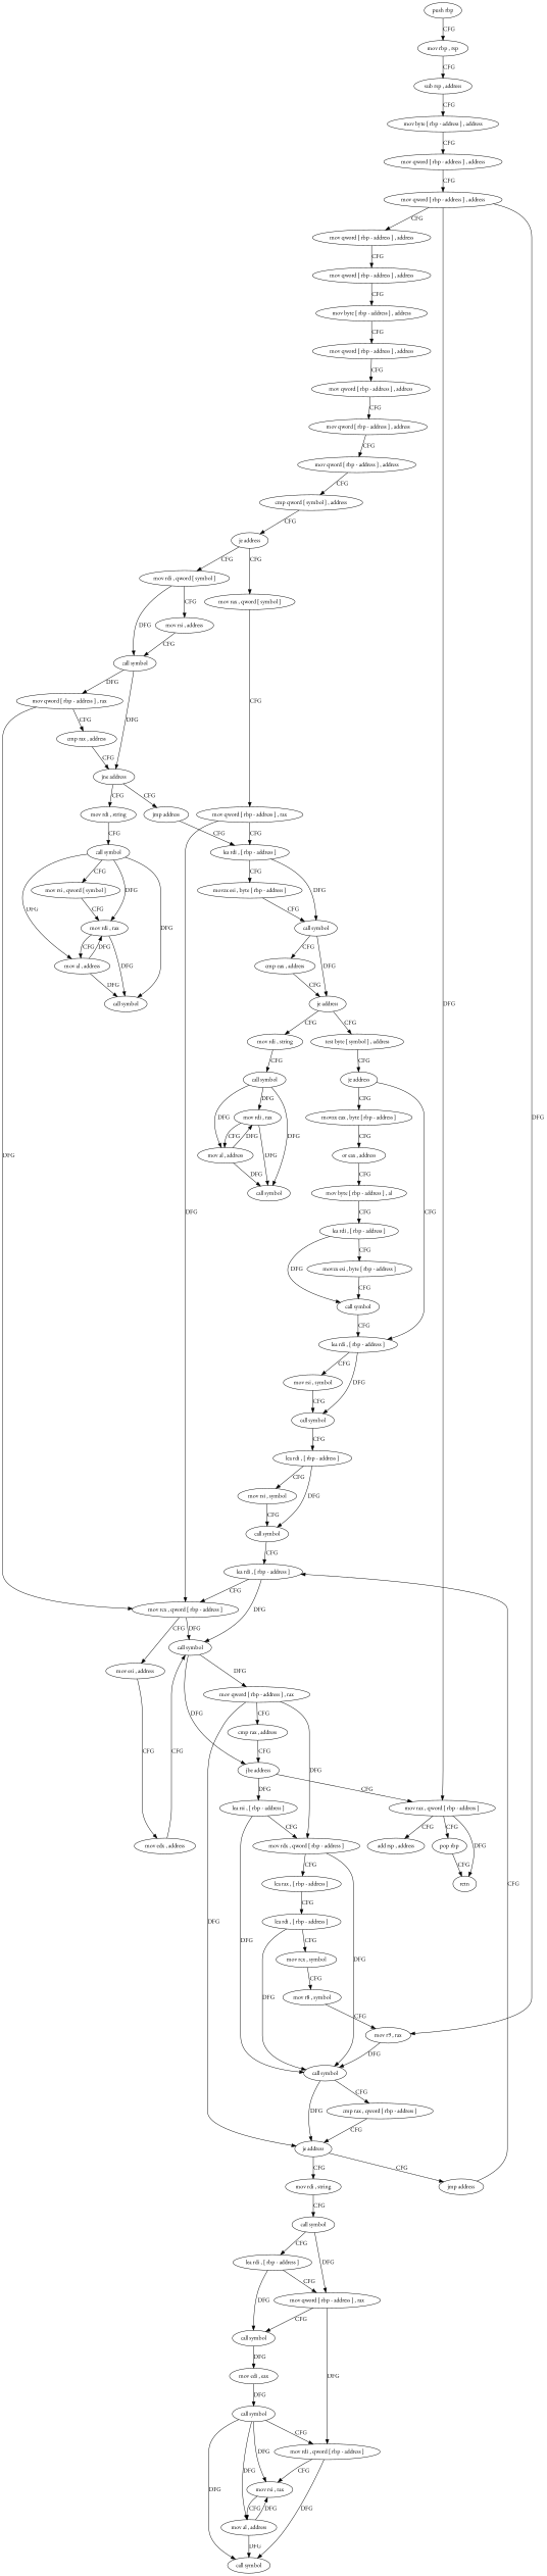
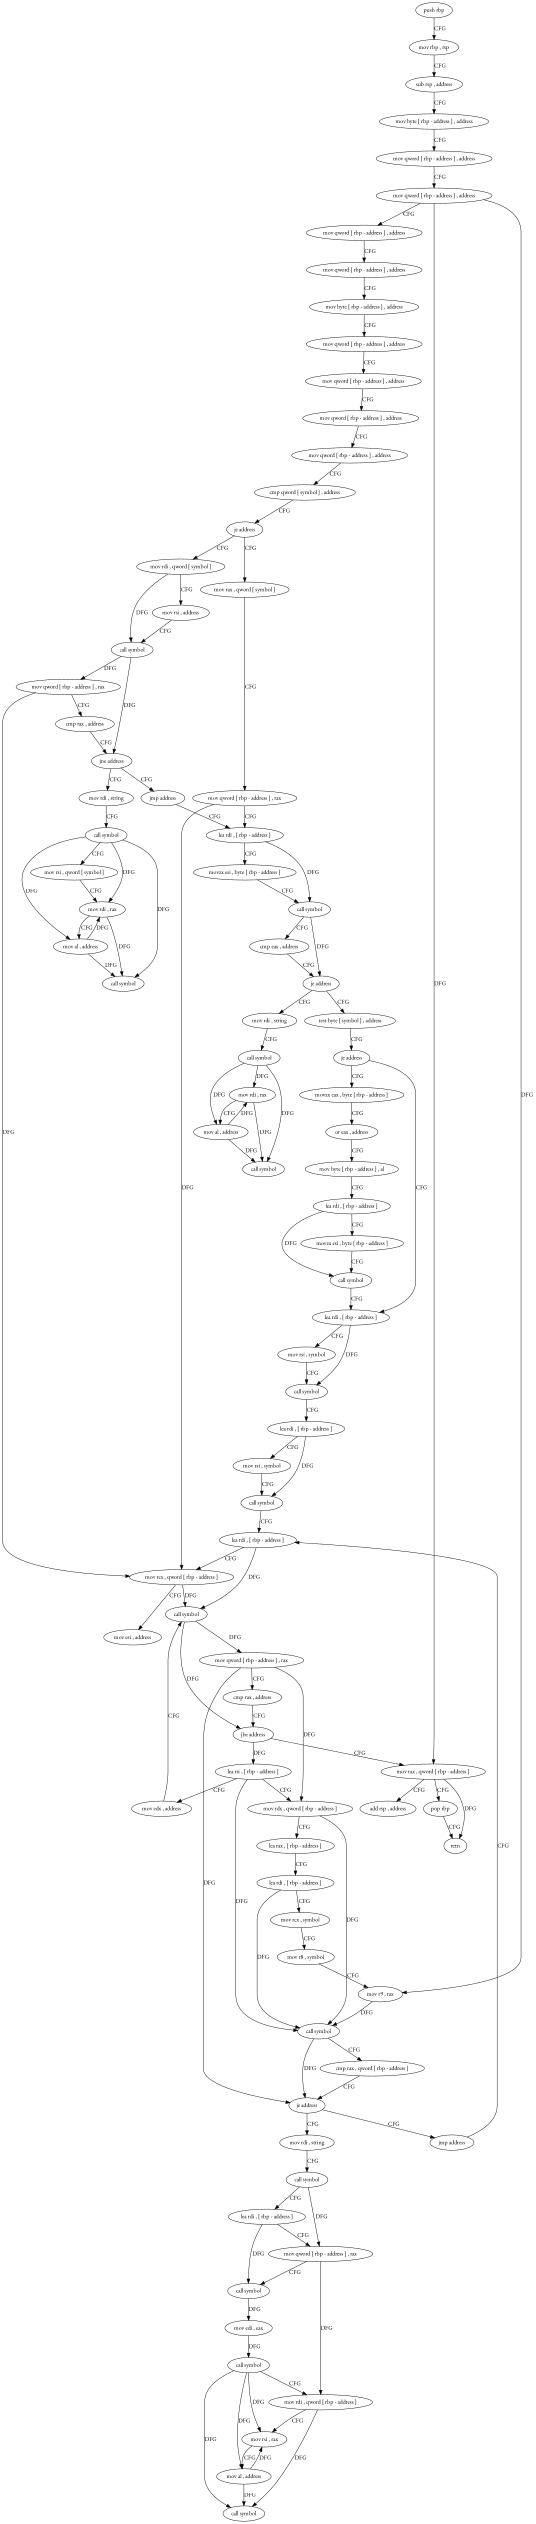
  digraph {
    fontname="EB Garamond"
    node [fontname="EB Garamond"]
    edge [fontname="EB Garamond"]
    n1 [label="push rbp"]
    n2 [label="mov rbp , rsp"]
    n3 [label="sub rsp , address"]
    n4 [label="mov byte [ rbp - address ] , address"]
    n5 [label="mov qword [ rbp - address ] , address"]
    n6 [label="mov qword [ rbp - address ] , address"]
    n7 [label="mov qword [ rbp - address ] , address"]
    n8 [label="mov rax , qword [ rbp - address ]"]
    n9 [label="mov r9 , rax"]
    n10 [label="mov qword [ rbp - address ] , address"]
    n11 [label="add rsp , address"]
    n12 [label=retn]
    n13 [label="pop rbp"]
    n14 [label="call symbol"]
    n15 [label="mov byte [ rbp - address ] , address"]
    n16 [label="mov qword [ rbp - address ] , address"]
    n17 [label="mov qword [ rbp - address ] , address"]
    n18 [label="mov qword [ rbp - address ] , address"]
    n19 [label="mov qword [ rbp - address ] , address"]
    n20 [label="cmp qword [ symbol ] , address"]
    n21 [label="je address"]
    n22 [label="mov rax , qword [ symbol ]"]
    n23 [label="mov rdi , qword [ symbol ]"]
    n24 [label="mov qword [ rbp - address ] , rax"]
    n25 [label="mov rsi , address"]
    n26 [label="call symbol"]
    n27 [label="lea rdi , [ rbp - address ]"]
    n28 [label="mov rcx , qword [ rbp - address ]"]
    n29 [label="mov qword [ rbp - address ] , rax"]
    n30 [label="jne address"]
    n31 [label="movzx esi , byte [ rbp - address ]"]
    n32 [label="call symbol"]
    n33 [label="call symbol"]
    n34 [label="mov esi , address"]
    n35 [label="cmp eax , address"]
    n36 [label="je address"]
    n37 [label="cmp rax , address"]
    n38 [label="jmp address"]
    n39 [label="mov rdi , string"]
    n40 [label="call symbol"]
    n41 [label="mov rsi , qword [ symbol ]"]
    n42 [label="mov rdi , rax"]
    n43 [label="mov al , address"]
    n44 [label="call symbol"]
    n45 [label="test byte [ symbol ] , address"]
    n46 [label="je address"]
    n47 [label="lea rdi , [ rbp - address ]"]
    n48 [label="movzx eax , byte [ rbp - address ]"]
    n49 [label="mov rsi , symbol"]
    n50 [label="call symbol"]
    n51 [label="or eax , address"]
    n52 [label="lea rdi , [ rbp - address ]"]
    n53 [label="mov byte [ rbp - address ] , al"]
    n54 [label="mov rdi , string"]
    n55 [label="call symbol"]
    n56 [label="mov rdi , rax"]
    n57 [label="mov al , address"]
    n58 [label="call symbol"]
    n59 [label="mov rsi , symbol"]
    n60 [label="call symbol"]
    n61 [label="lea rdi , [ rbp - address ]"]
    n62 [label="mov qword [ rbp - address ] , rax"]
    n63 [label="jbe address"]
    n64 [label="lea rdi , [ rbp - address ]"]
    n65 [label="movzx esi , byte [ rbp - address ]"]
    n66 [label="call symbol"]
    n67 [label="lea rsi , [ rbp - address ]"]
    n68 [label="mov rdx , qword [ rbp - address ]"]
    n69 [label="lea rax , [ rbp - address ]"]
    n70 [label="cmp rax , qword [ rbp - address ]"]
    n71 [label="je address"]
    n72 [label="lea rdi , [ rbp - address ]"]
    n73 [label="mov rcx , symbol"]
    n74 [label="mov r8 , symbol"]
    n75 [label="jmp address"]
    n76 [label="mov rdi , string"]
    n77 [label="call symbol"]
    n78 [label="lea rdi , [ rbp - address ]"]
    n79 [label="mov qword [ rbp - address ] , rax"]
    n80 [label="call symbol"]
    n81 [label="mov rdi , qword [ rbp - address ]"]
    n82 [label="mov edi , eax"]
    n83 [label="mov rsi , rax"]
    n84 [label="call symbol"]
    n85 [label="call symbol"]
    n86 [label="mov al , address"]
    n87 [label="mov edx , address"]
    n88 [label="cmp rax , address"]
    n1 -> n2 [label=CFG]
    n2 -> n3 [label=CFG]
    n3 -> n4 [label=CFG]
    n4 -> n5 [label=CFG]
    n5 -> n6 [label=CFG]
    n6 -> n7 [label=CFG]
    n6 -> n8 [label=DFG]
    n6 -> n9 [label=DFG]
    n7 -> n10 [label=CFG]
    n8 -> n11 [label=CFG]
    n8 -> n12 [label=DFG]
    n8 -> n13 [label=CFG]
    n9 -> n14 [label=DFG]
    n10 -> n15 [label=CFG]
    n13 -> n12 [label=CFG]
    n14 -> n70 [label=CFG]
    n14 -> n71 [label=DFG]
    n15 -> n16 [label=CFG]
    n16 -> n17 [label=CFG]
    n17 -> n18 [label=CFG]
    n18 -> n19 [label=CFG]
    n19 -> n20 [label=CFG]
    n20 -> n21 [label=CFG]
    n21 -> n22 [label=CFG]
    n21 -> n23 [label=CFG]
    n22 -> n24 [label=CFG]
    n23 -> n25 [label=CFG]
    n23 -> n26 [label=DFG]
    n24 -> n27 [label=CFG]
    n24 -> n28 [label=DFG]
    n25 -> n26 [label=CFG]
    n26 -> n29 [label=DFG]
    n26 -> n30 [label=DFG]
    n27 -> n31 [label=CFG]
    n27 -> n32 [label=DFG]
    n28 -> n33 [label=DFG]
    n28 -> n34 [label=CFG]
    n29 -> n28 [label=DFG]
    n29 -> n37 [label=CFG]
    n30 -> n38 [label=CFG]
    n30 -> n39 [label=CFG]
    n31 -> n32 [label=CFG]
    n32 -> n35 [label=CFG]
    n32 -> n36 [label=DFG]
    n33 -> n62 [label=DFG]
    n33 -> n63 [label=DFG]
-   n34 -> n87 [label=CFG]
+   n67 -> n87 [label=CFG]
    n35 -> n36 [label=CFG]
    n36 -> n45 [label=CFG]
    n36 -> n54 [label=CFG]
    n37 -> n30 [label=CFG]
    n38 -> n27 [label=CFG]
    n39 -> n40 [label=CFG]
    n40 -> n41 [label=CFG]
    n40 -> n42 [label=DFG]
    n40 -> n43 [label=DFG]
    n40 -> n44 [label=DFG]
    n41 -> n42 [label=CFG]
    n42 -> n43 [label=CFG]
    n42 -> n44 [label=DFG]
    n43 -> n42 [label=DFG]
    n43 -> n44 [label=DFG]
    n45 -> n46 [label=CFG]
    n46 -> n47 [label=CFG]
    n46 -> n48 [label=CFG]
    n47 -> n49 [label=CFG]
    n47 -> n50 [label=DFG]
    n48 -> n51 [label=CFG]
    n49 -> n50 [label=CFG]
    n50 -> n52 [label=CFG]
    n51 -> n53 [label=CFG]
    n52 -> n59 [label=CFG]
    n52 -> n60 [label=DFG]
    n53 -> n64 [label=CFG]
    n54 -> n55 [label=CFG]
    n55 -> n56 [label=DFG]
    n55 -> n57 [label=DFG]
    n55 -> n58 [label=DFG]
    n56 -> n57 [label=CFG]
    n56 -> n58 [label=DFG]
    n57 -> n56 [label=DFG]
    n57 -> n58 [label=DFG]
    n59 -> n60 [label=CFG]
    n60 -> n61 [label=CFG]
    n61 -> n28 [label=CFG]
    n61 -> n33 [label=DFG]
    n62 -> n68 [label=DFG]
    n62 -> n71 [label=DFG]
    n62 -> n88 [label=CFG]
    n63 -> n8 [label=CFG]
    n63 -> n67 [label=DFG]
    n64 -> n65 [label=CFG]
    n64 -> n66 [label=DFG]
    n65 -> n66 [label=CFG]
    n66 -> n47 [label=CFG]
    n67 -> n14 [label=DFG]
    n67 -> n68 [label=CFG]
    n68 -> n14 [label=DFG]
    n68 -> n69 [label=CFG]
    n69 -> n72 [label=CFG]
    n70 -> n71 [label=CFG]
    n71 -> n75 [label=CFG]
    n71 -> n76 [label=CFG]
    n72 -> n14 [label=DFG]
    n72 -> n73 [label=CFG]
    n73 -> n74 [label=CFG]
    n74 -> n9 [label=CFG]
    n75 -> n61 [label=CFG]
    n76 -> n77 [label=CFG]
    n77 -> n78 [label=CFG]
    n77 -> n79 [label=DFG]
    n78 -> n79 [label=CFG]
    n78 -> n80 [label=DFG]
    n79 -> n80 [label=CFG]
    n79 -> n81 [label=DFG]
    n80 -> n82 [label=DFG]
    n81 -> n83 [label=CFG]
    n81 -> n84 [label=DFG]
    n82 -> n85 [label=DFG]
    n83 -> n86 [label=CFG]
    n85 -> n81 [label=CFG]
    n85 -> n83 [label=DFG]
    n85 -> n84 [label=DFG]
    n85 -> n86 [label=DFG]
    n86 -> n83 [label=DFG]
    n86 -> n84 [label=DFG]
    n87 -> n33 [label=CFG]
    n88 -> n63 [label=CFG]
  }
